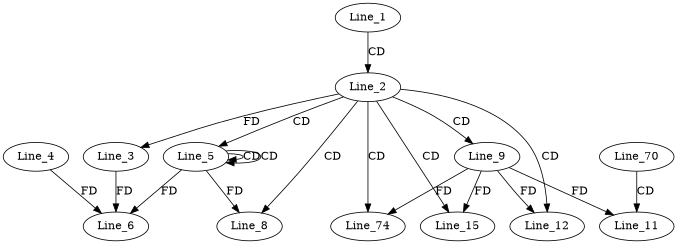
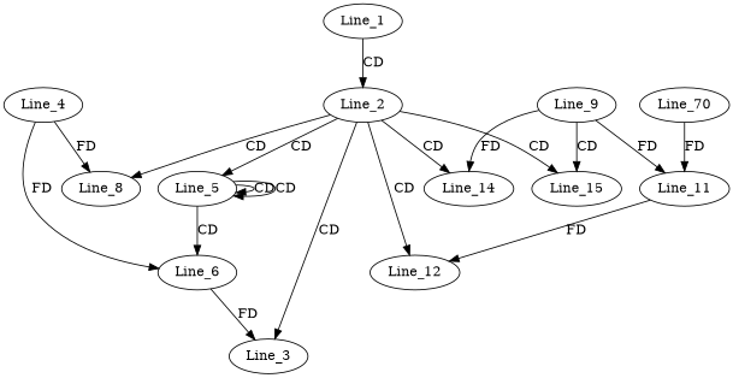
  digraph {
    Line_1
    Line_2
    Line_3
    Line_5
    Line_8
    Line_9
-   Line_14 [label=Line_74]
+   Line_14
    Line_15
    Line_12
    Line_6
    Line_4
    Line_11
    n13 [label=Line_70]
    Line_1 -> Line_2 [label=CD]
-   Line_2 -> Line_3 [label=FD]
+   Line_2 -> Line_3 [label=CD]
    Line_2 -> Line_5 [label=CD]
    Line_2 -> Line_8 [label=CD]
-   Line_2 -> Line_9 [label=CD]
    Line_2 -> Line_14 [label=CD]
    Line_2 -> Line_15 [label=CD]
    Line_2 -> Line_12 [label=CD]
-   Line_3 -> Line_6 [label=FD]
+   Line_6 -> Line_3 [label=FD]
    Line_5 -> Line_5 [label=CD]
    Line_5 -> Line_5 [label=CD]
-   Line_5 -> Line_6 [label=FD]
+   Line_5 -> Line_6 [label=CD]
    Line_9 -> Line_14 [label=FD]
-   Line_9 -> Line_15 [label=FD]
-   Line_9 -> Line_12 [label=FD]
+   Line_9 -> Line_15 [label=CD]
+   Line_11 -> Line_12 [label=FD]
    Line_9 -> Line_11 [label=FD]
-   Line_5 -> Line_8 [label=FD]
+   Line_4 -> Line_8 [label=FD]
    Line_4 -> Line_6 [label=FD]
-   n13 -> Line_11 [label=CD]
+   n13 -> Line_11 [label=FD]
  }
